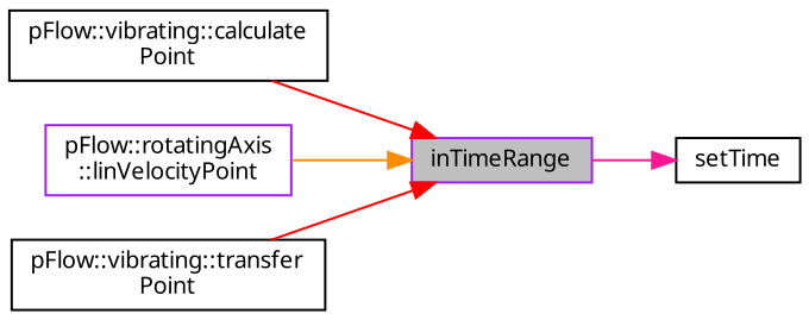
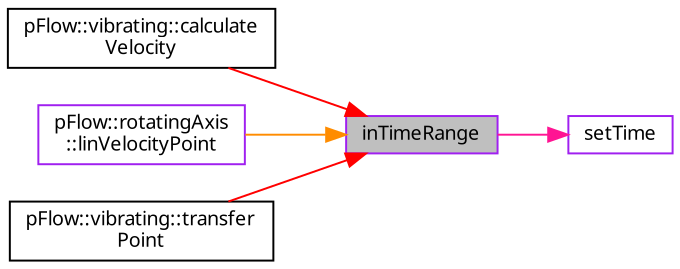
  digraph {
    fontname="Noto Sans"
    rankdir=RL
    node [color=purple fillcolor=white fontname="Noto Sans" fontsize=10 shape=record style=filled]
    edge [color=red dir=back fontname="Noto Sans" fontsize=10 labelfontname=Helvetica labelfontsize=10 style=solid]
    n1 [fillcolor=grey75 fontcolor=black height=0.2 label=inTimeRange width=0.4]
-   n2 [color=black height=0.2 label="pFlow::vibrating::calculate\lPoint" width=0.4]
+   n2 [color=black height=0.2 label="pFlow::vibrating::calculate\lVelocity" width=0.4]
    n3 [height=0.2 label="pFlow::rotatingAxis\l::linVelocityPoint" width=0.4]
    n4 [color=black height=0.2 label="pFlow::vibrating::transfer\lPoint" width=0.4]
-   n5 [color=black height=0.2 label=setTime width=0.4]
+   n5 [height=0.2 label=setTime width=0.4]
    n1 -> n2
    n1 -> n3 [color=darkorange]
    n1 -> n4
    n5 -> n1 [color=deeppink]
  }
